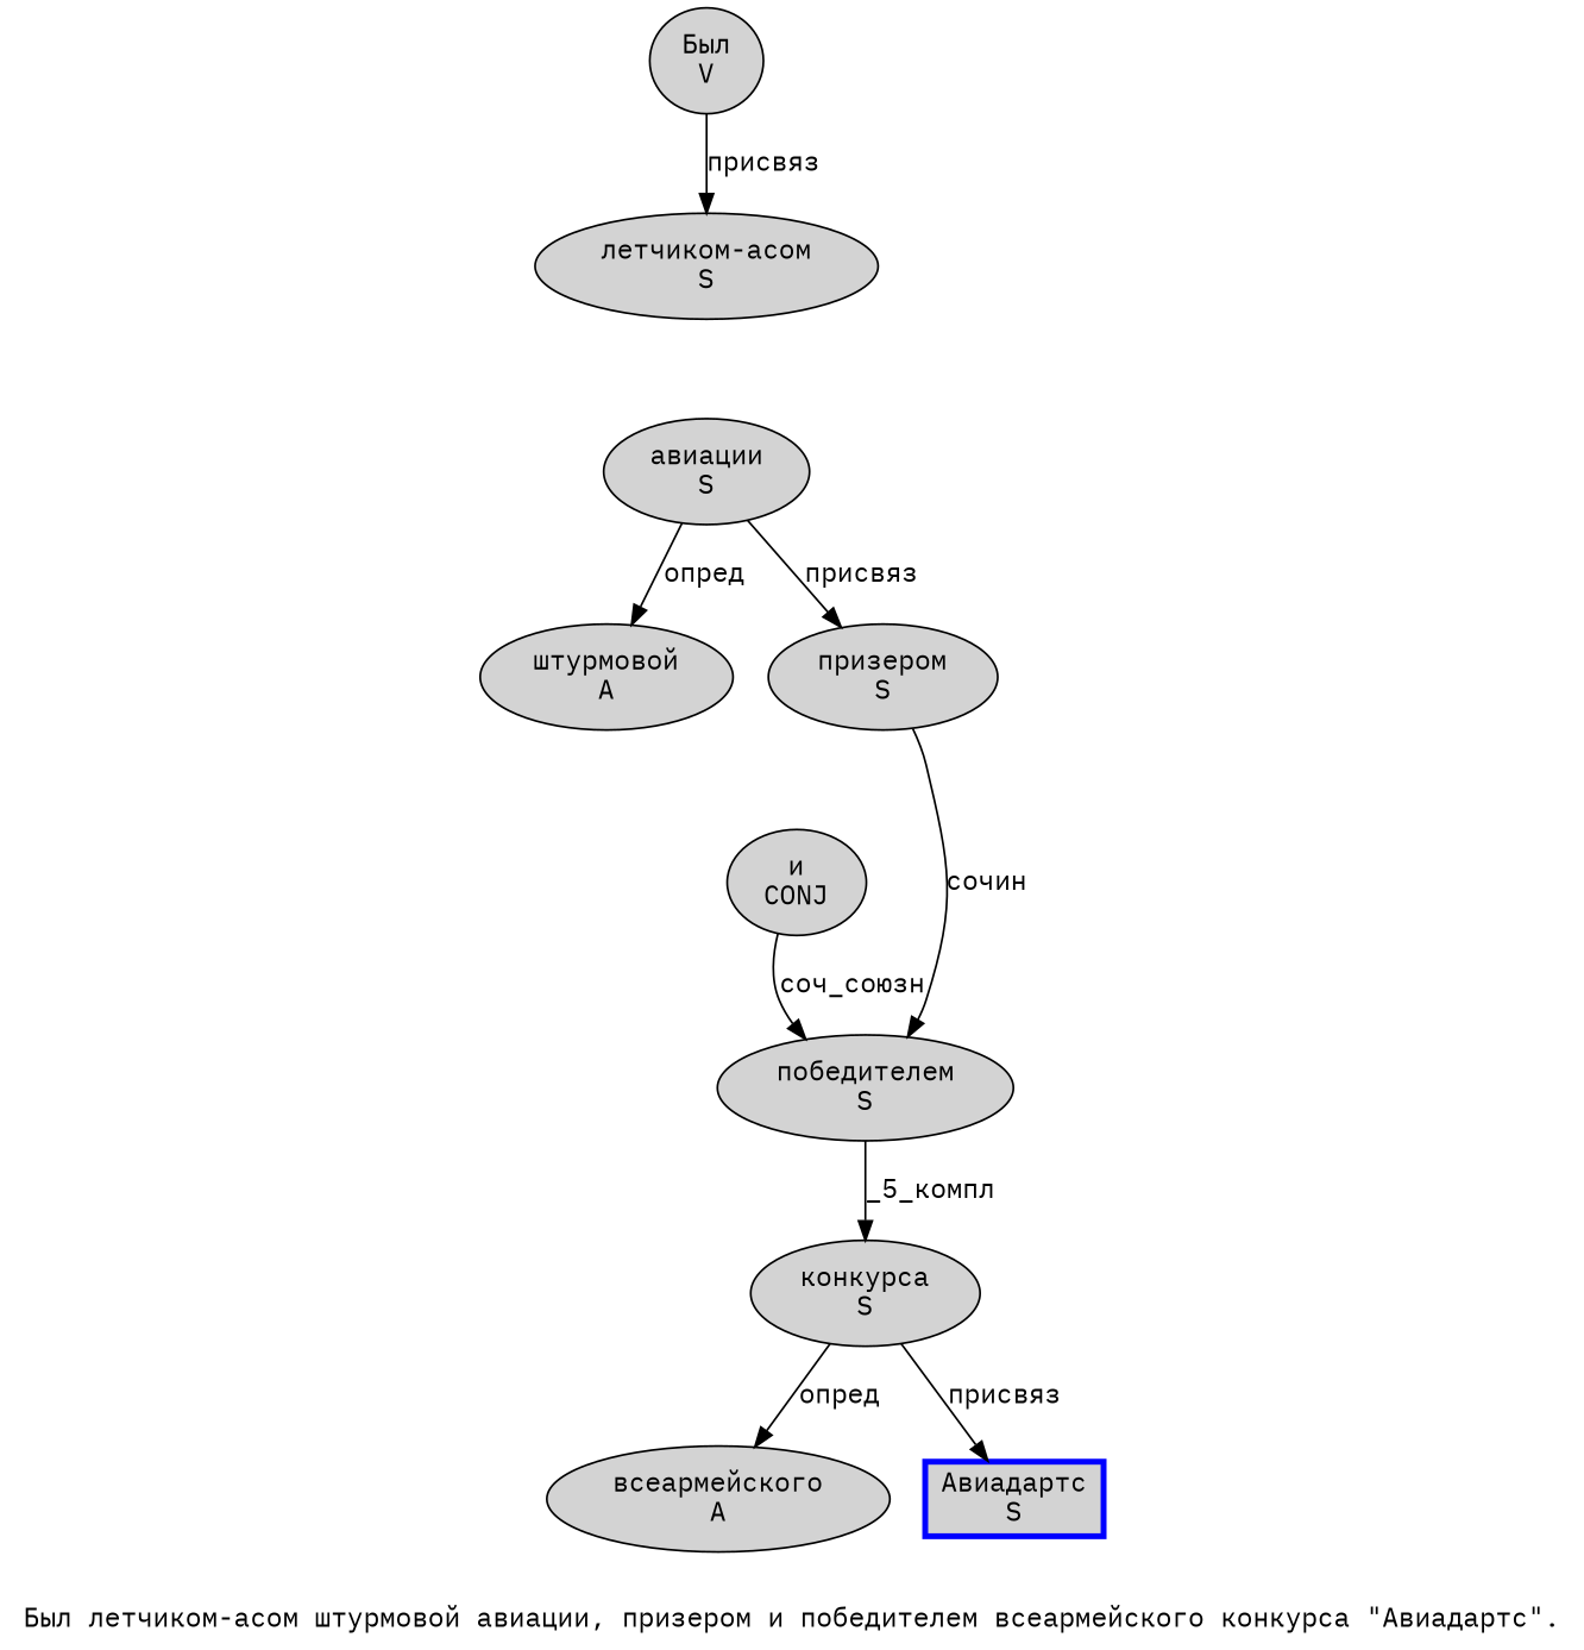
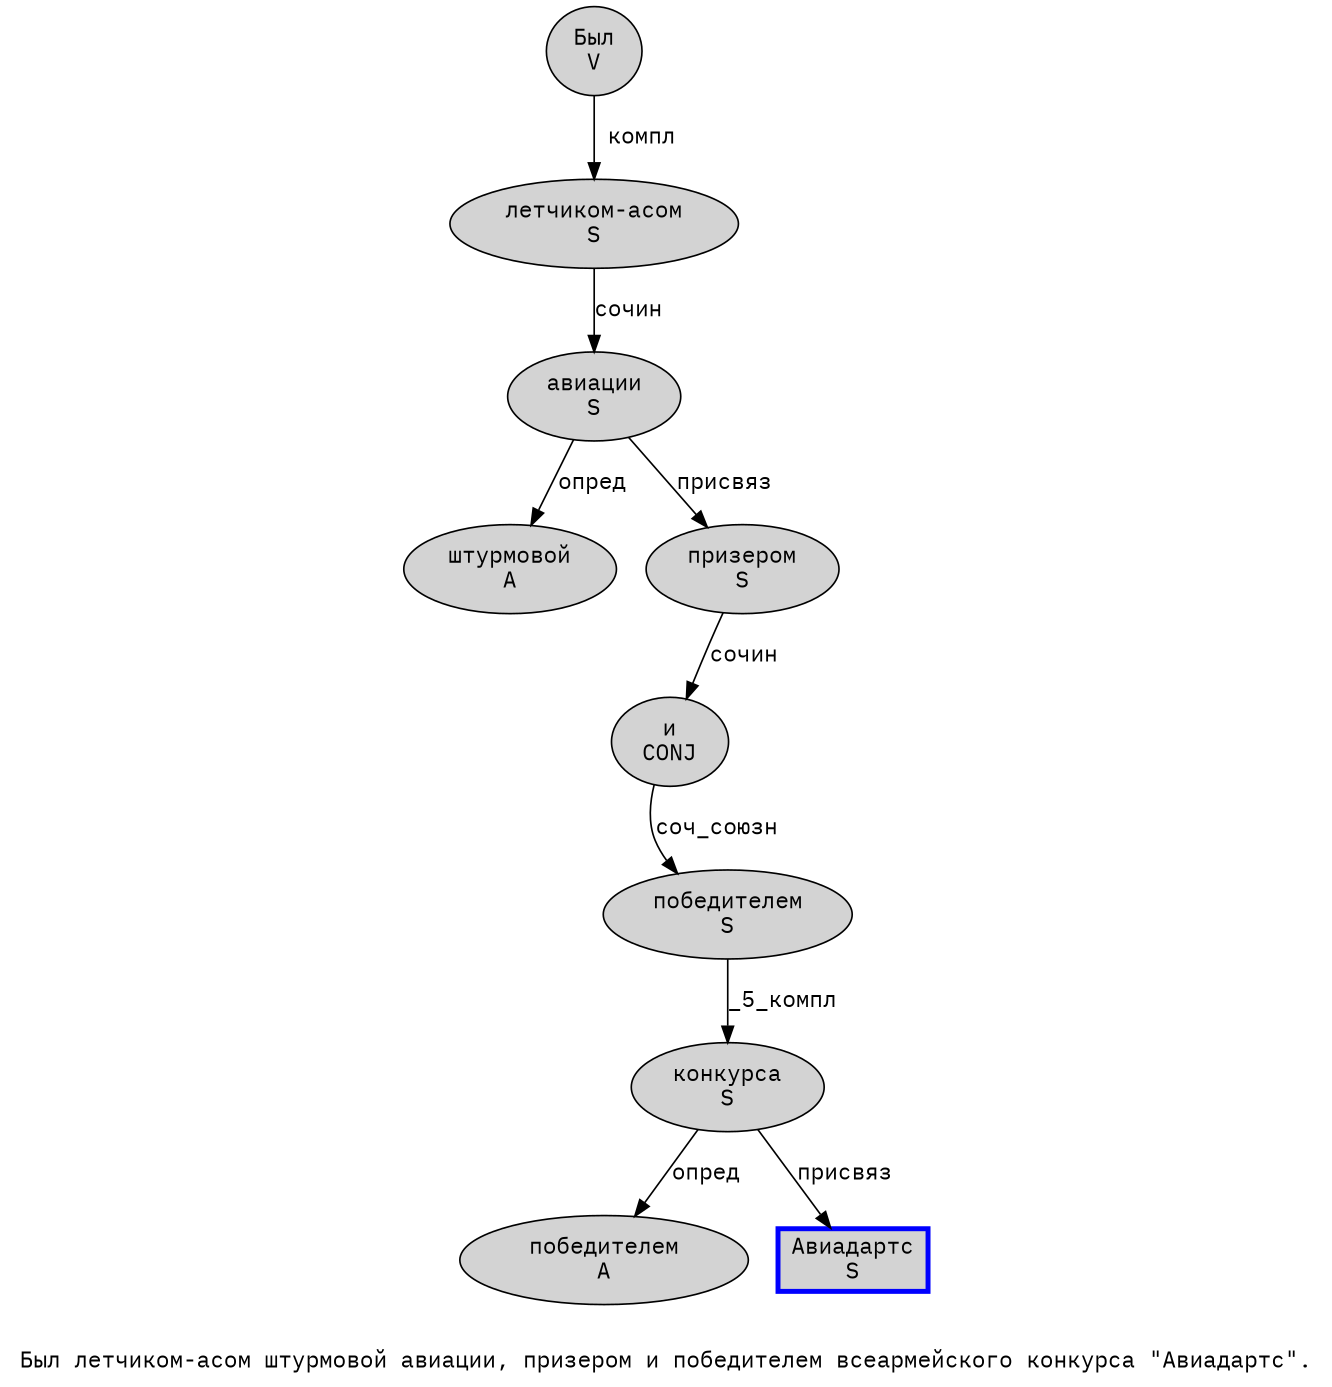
  digraph {
    fontname="IBM Plex Mono"
    label="Был летчиком-асом штурмовой авиации, призером и победителем всеармейского конкурса \"Авиадартс\"."
    node [fillcolor=lightgray fontname="IBM Plex Mono" penwidth=1 shape=ellipse style=filled]
    edge [fontname="IBM Plex Mono"]
    n1 [label="Был\nV"]
    n2 [label="летчиком-асом\nS"]
    n3 [label="авиации\nS"]
    n4 [label="штурмовой\nA"]
    n5 [label="призером\nS"]
    n6 [label="и\nCONJ"]
    n7 [label="победителем\nS"]
    n8 [label="конкурса\nS"]
-   n9 [label="всеармейского\nA"]
+   n9 [label="победителем\nA"]
    n10 [color=blue label="Авиадартс\nS" penwidth=3 shape=box]
-   n1 -> n2 [label="присвяз"]
+   n1 -> n2 [label="компл"]
+   n2 -> n3 [label="сочин"]
    n3 -> n4 [label="опред"]
    n3 -> n5 [label="присвяз"]
-   n5 -> n7 [label="сочин"]
+   n5 -> n6 [label="сочин"]
    n6 -> n7 [label="соч_союзн"]
    n7 -> n8 [label="_5_компл"]
    n8 -> n9 [label="опред"]
    n8 -> n10 [label="присвяз"]
  }
